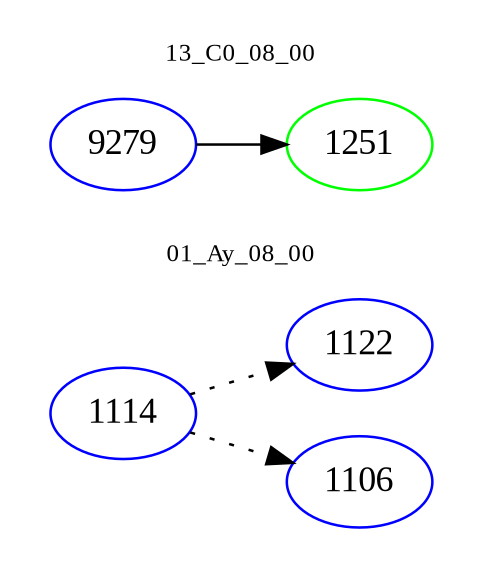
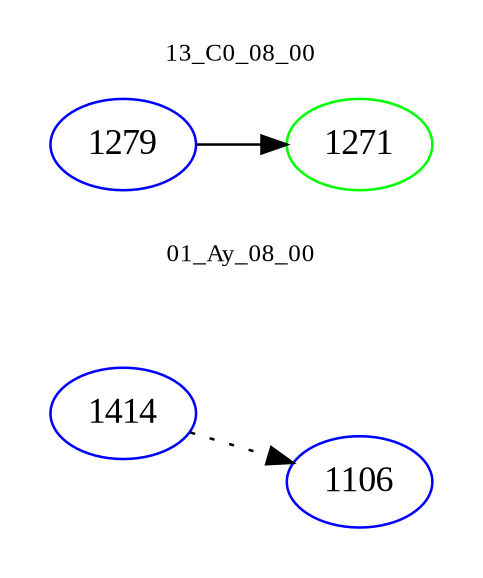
  digraph {
    fontname="Liberation Serif"
    rankdir=LR
    node [color=blue fontname="Liberation Serif"]
    edge [color=black fontname="Liberation Serif" style=dotted]
-   n1 [label=1114]
+   n1 [label=1414]
    n2 [label=1106]
-   n3 [label=1122]
-   n4 [label=9279]
-   n5 [color=green label=1251]
+   n4 [label=1279]
+   n5 [color=green label=1271]
    subgraph cluster_1 {
      color=white
      fontsize=10
      label="01_Ay_08_00"
      n1
      n2
-     n3
    }
    subgraph cluster_2 {
      color=white
      fontsize=10
      label="13_C0_08_00"
      n4
      n5
    }
    n1 -> n2
-   n1 -> n3
    n4 -> n5 [style=solid]
  }
